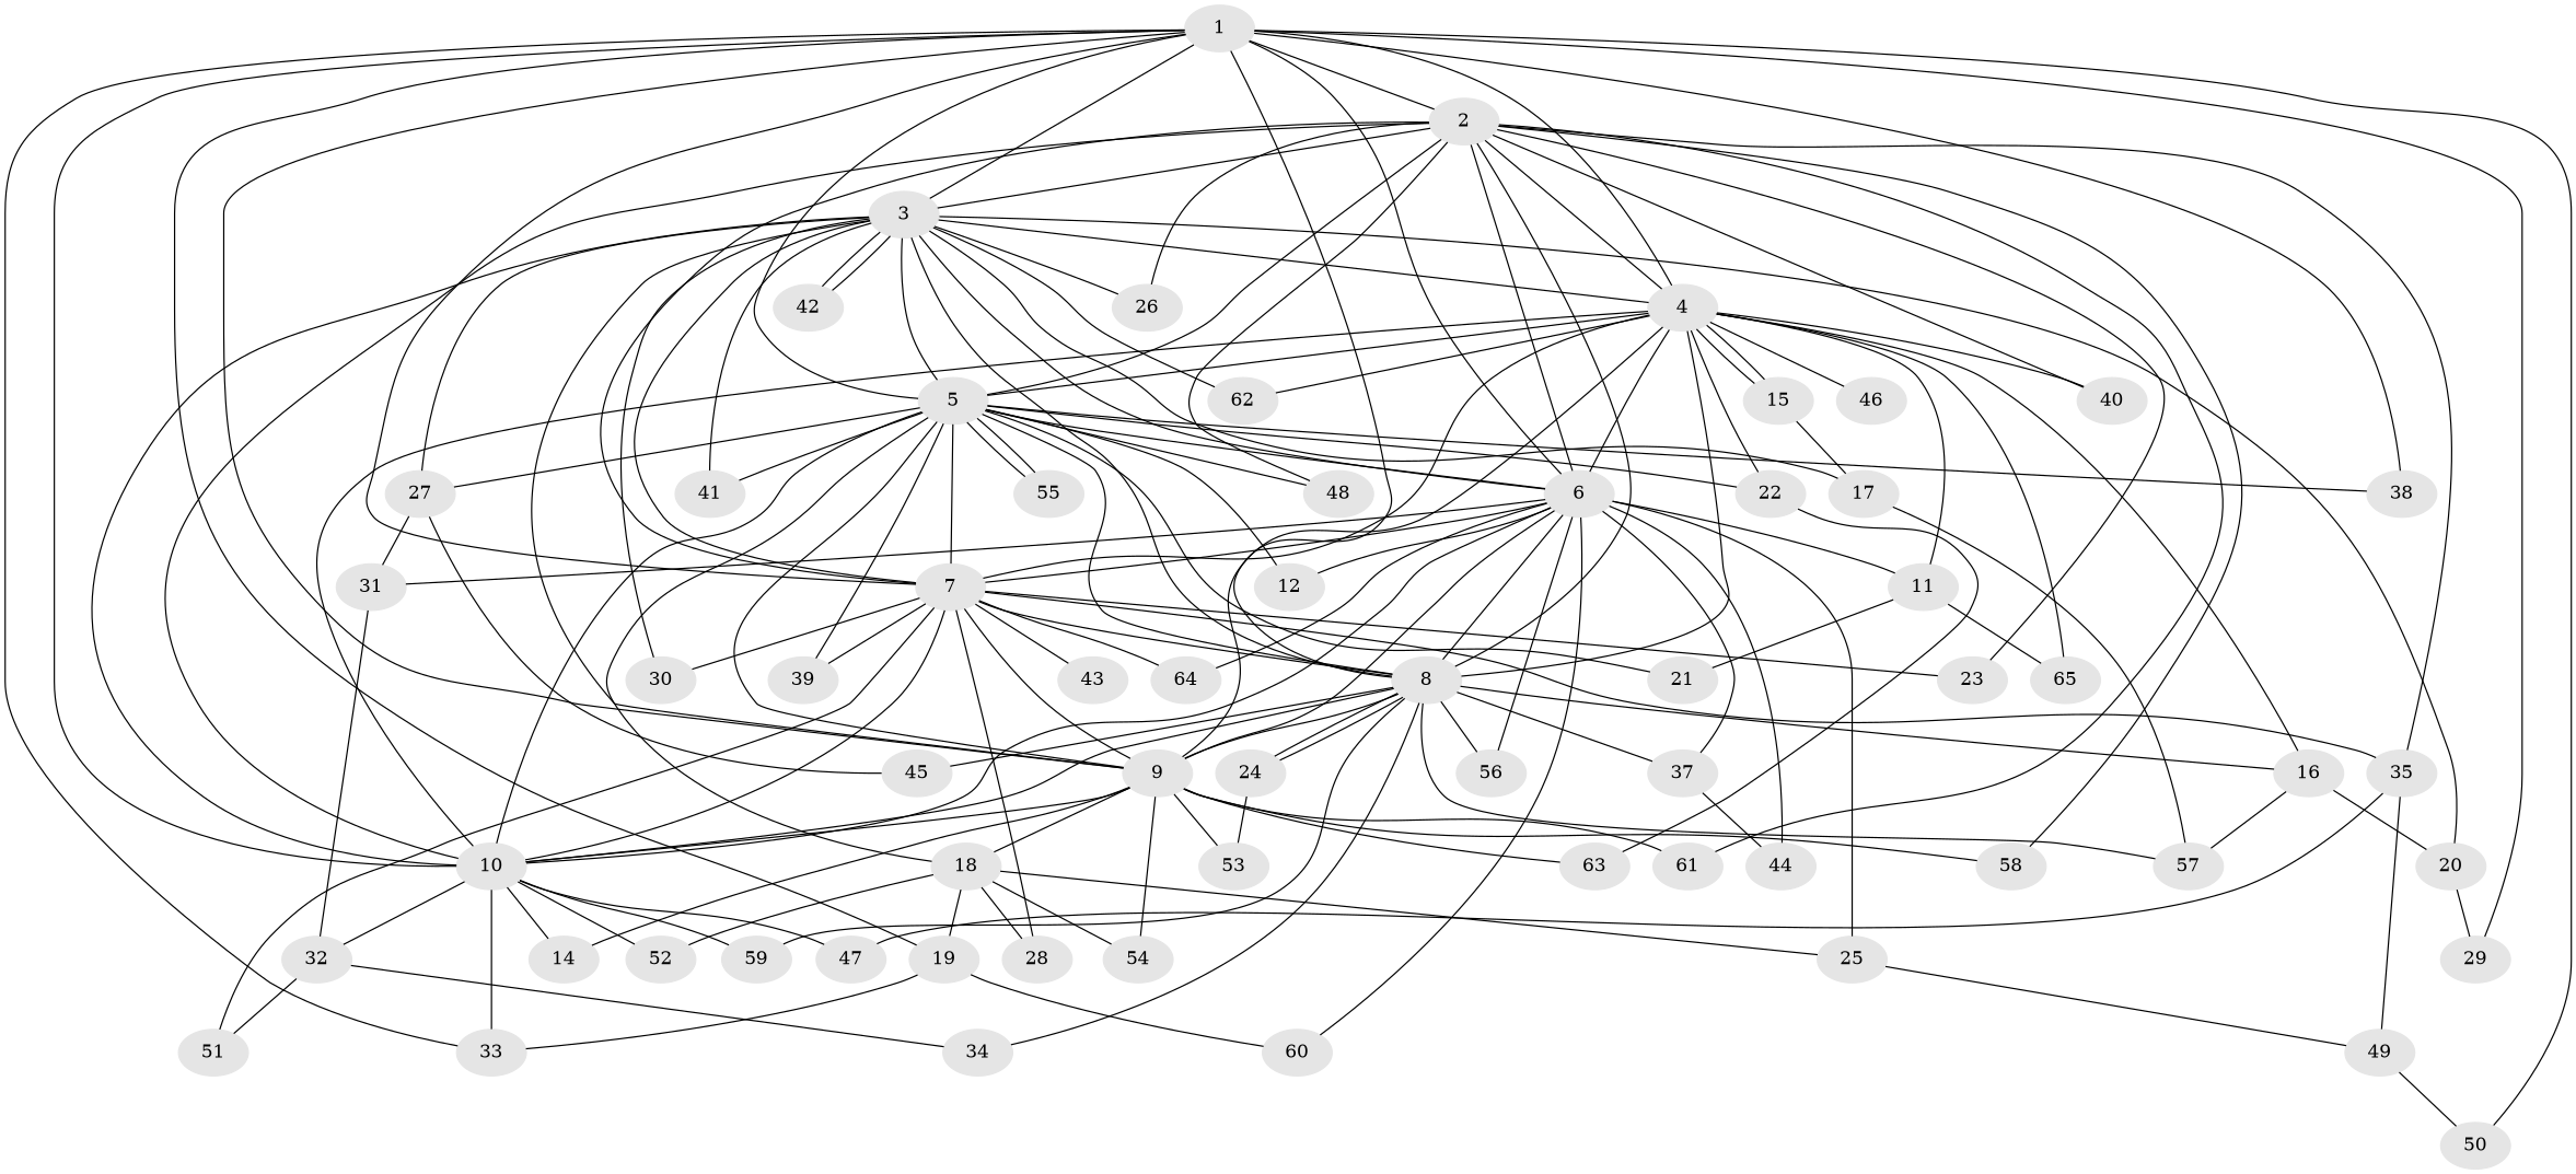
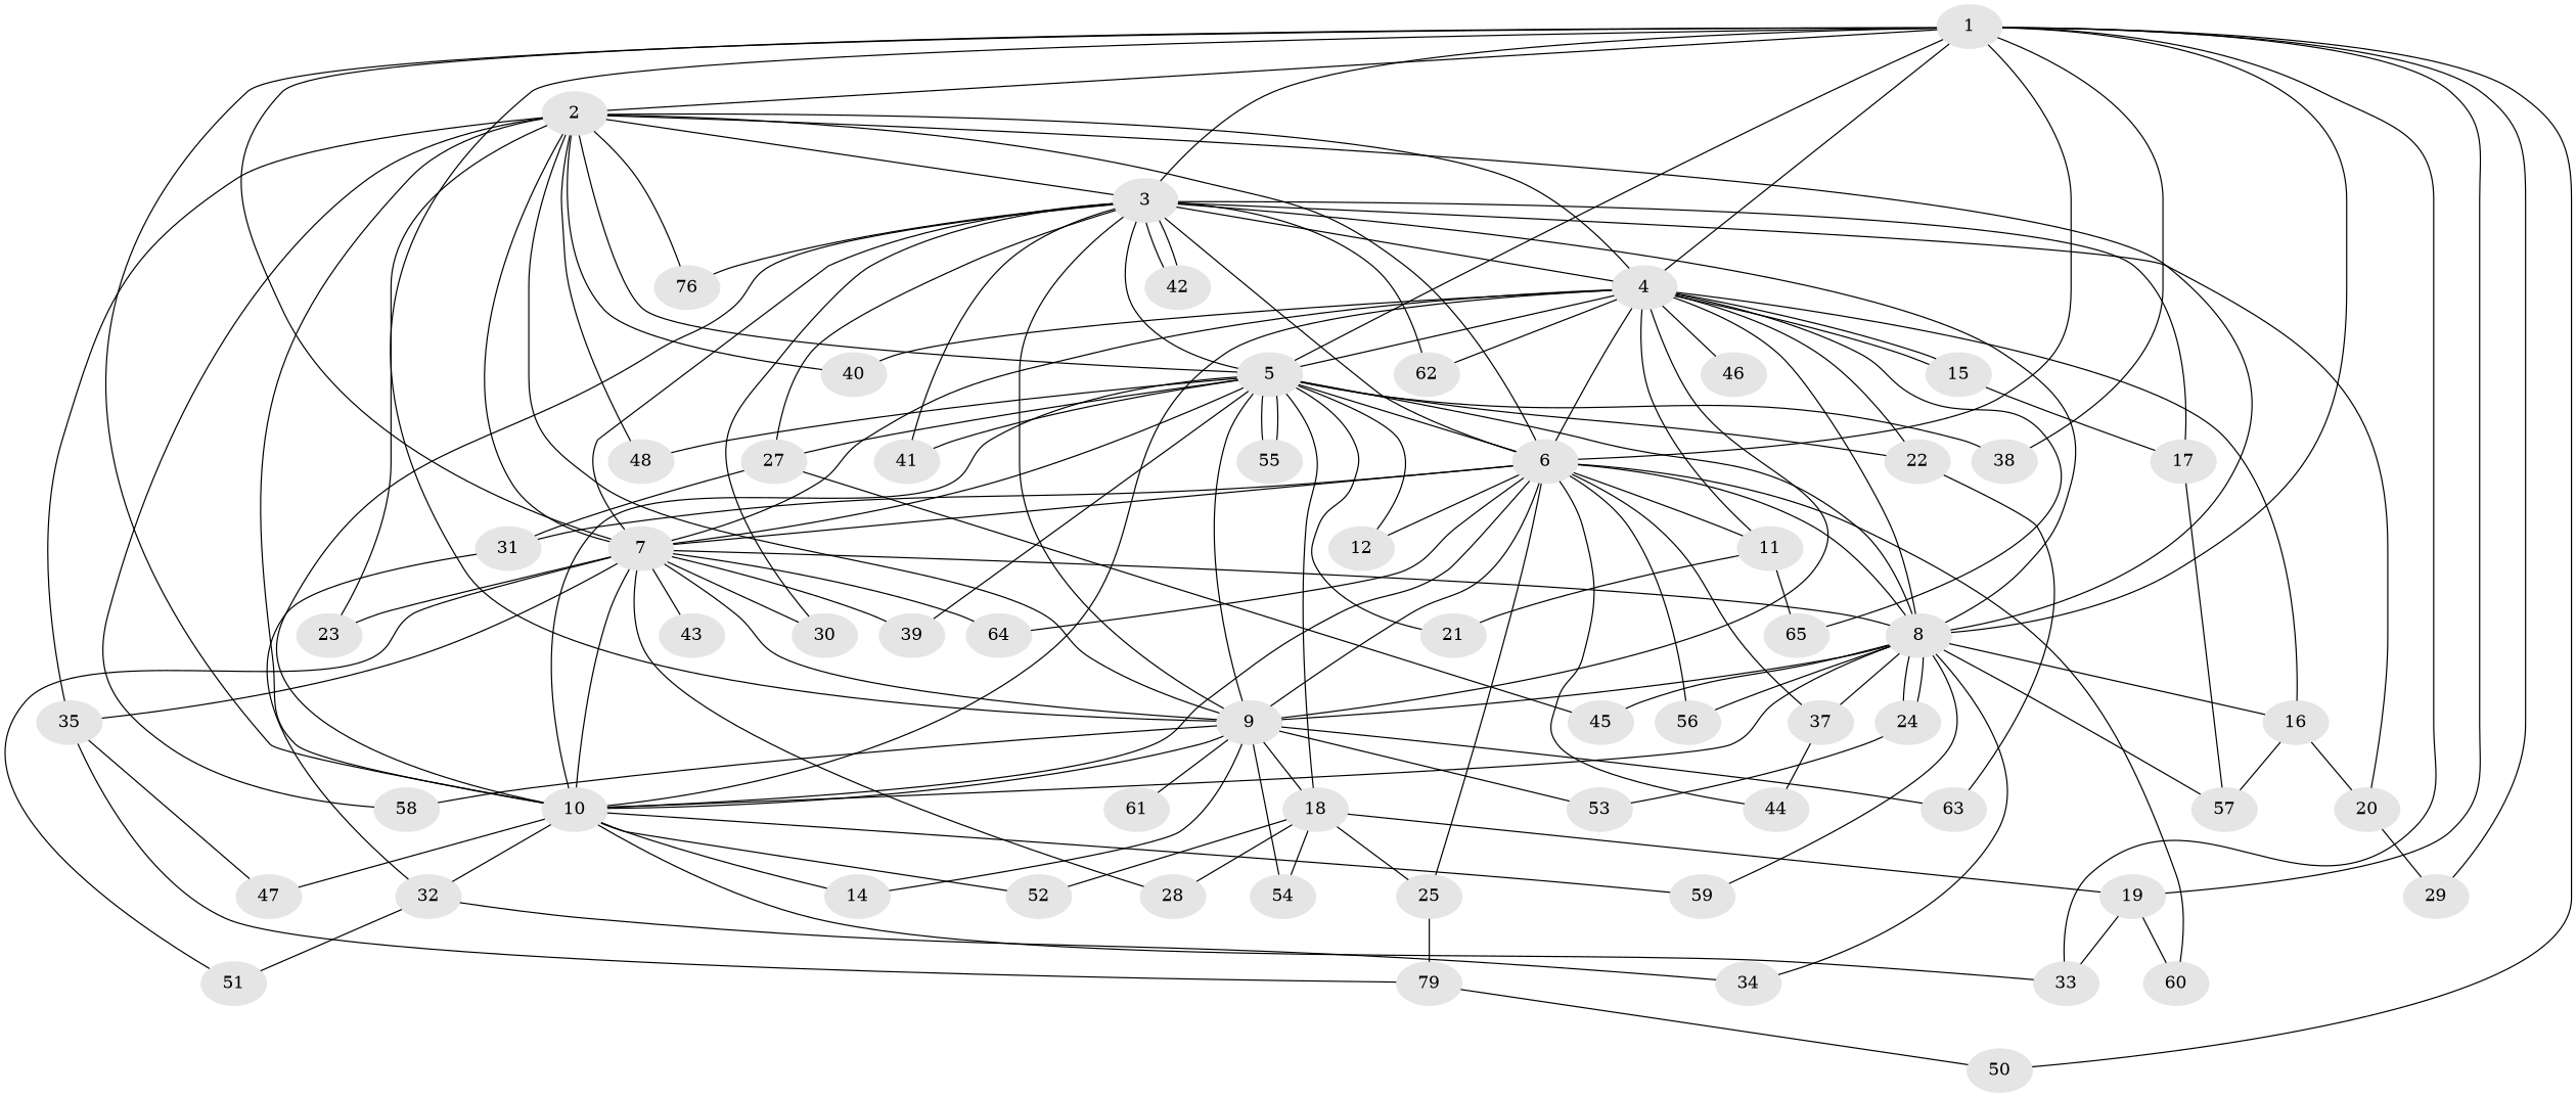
  graph {
    node [color=gray90 style=filled]
    1
    2
    3
    4
    5
    6
    7
    8
    9
    10
    19
    29
    33
    38
    50
    23
-   26
+   26 [label=76]
    35
    40
    48
    58
    17
    20
    27
    30
    41
    42
    62
    11
    15
    16
    22
    46
    65
    12
    18
    21
    39
    55
    25
    31
    37
    44
    56
    60
    64
    28
    43
    51
    24
    34
    45
    57
    59
    14
    53
    54
    61
    63
    32
    47
    52
-   49
+   49 [label=79]
    1 -- 2
    1 -- 3
    1 -- 4
    1 -- 5
    1 -- 6
    1 -- 7
    1 -- 8
    1 -- 9
    1 -- 10
    1 -- 19
    1 -- 29
    1 -- 33
    1 -- 38
    1 -- 50
    2 -- 3
    2 -- 4
    2 -- 5
    2 -- 6
    2 -- 7
    2 -- 8
-   2 -- 61
+   2 -- 9
    2 -- 10
    2 -- 23
    2 -- 26
    2 -- 35
    2 -- 40
    2 -- 48
    2 -- 58
    3 -- 4
    3 -- 5
    3 -- 6
    3 -- 7
    3 -- 8
    3 -- 9
    3 -- 10
    3 -- 26
    3 -- 17
    3 -- 20
    3 -- 27
    3 -- 30
    3 -- 41
    3 -- 42
    3 -- 42
    3 -- 62
    4 -- 5
    4 -- 6
    4 -- 7
    4 -- 8
    4 -- 9
    4 -- 10
    4 -- 40
    4 -- 62
    4 -- 11
    4 -- 15
    4 -- 15
    4 -- 16
    4 -- 22
    4 -- 46
    4 -- 65
    5 -- 6
    5 -- 7
    5 -- 8
    5 -- 9
    5 -- 10
    5 -- 38
    5 -- 48
    5 -- 27
    5 -- 41
    5 -- 22
    5 -- 12
    5 -- 18
    5 -- 21
    5 -- 39
    5 -- 55
    5 -- 55
    6 -- 7
    6 -- 8
    6 -- 9
    6 -- 10
    6 -- 11
    6 -- 12
    6 -- 25
    6 -- 31
    6 -- 37
    6 -- 44
    6 -- 56
    6 -- 60
    6 -- 64
    7 -- 8
    7 -- 9
    7 -- 10
    7 -- 23
    7 -- 35
    7 -- 30
    7 -- 39
    7 -- 64
    7 -- 28
    7 -- 43
    7 -- 51
    8 -- 9
    8 -- 10
    8 -- 16
    8 -- 37
    8 -- 56
    8 -- 24
    8 -- 24
    8 -- 34
    8 -- 45
    8 -- 57
    8 -- 59
    9 -- 10
    9 -- 58
    9 -- 18
    9 -- 14
    9 -- 53
    9 -- 54
    9 -- 61
    9 -- 63
    10 -- 33
    10 -- 59
    10 -- 14
    10 -- 32
    10 -- 47
    10 -- 52
    19 -- 33
    19 -- 60
    35 -- 47
    35 -- 49
    17 -- 57
    20 -- 29
    27 -- 31
    27 -- 45
    11 -- 65
    11 -- 21
    15 -- 17
    16 -- 20
    16 -- 57
    22 -- 63
    18 -- 19
    18 -- 25
    18 -- 28
    18 -- 54
    18 -- 52
    25 -- 49
    31 -- 32
    37 -- 44
    24 -- 53
    32 -- 51
    32 -- 34
    49 -- 50
  }
